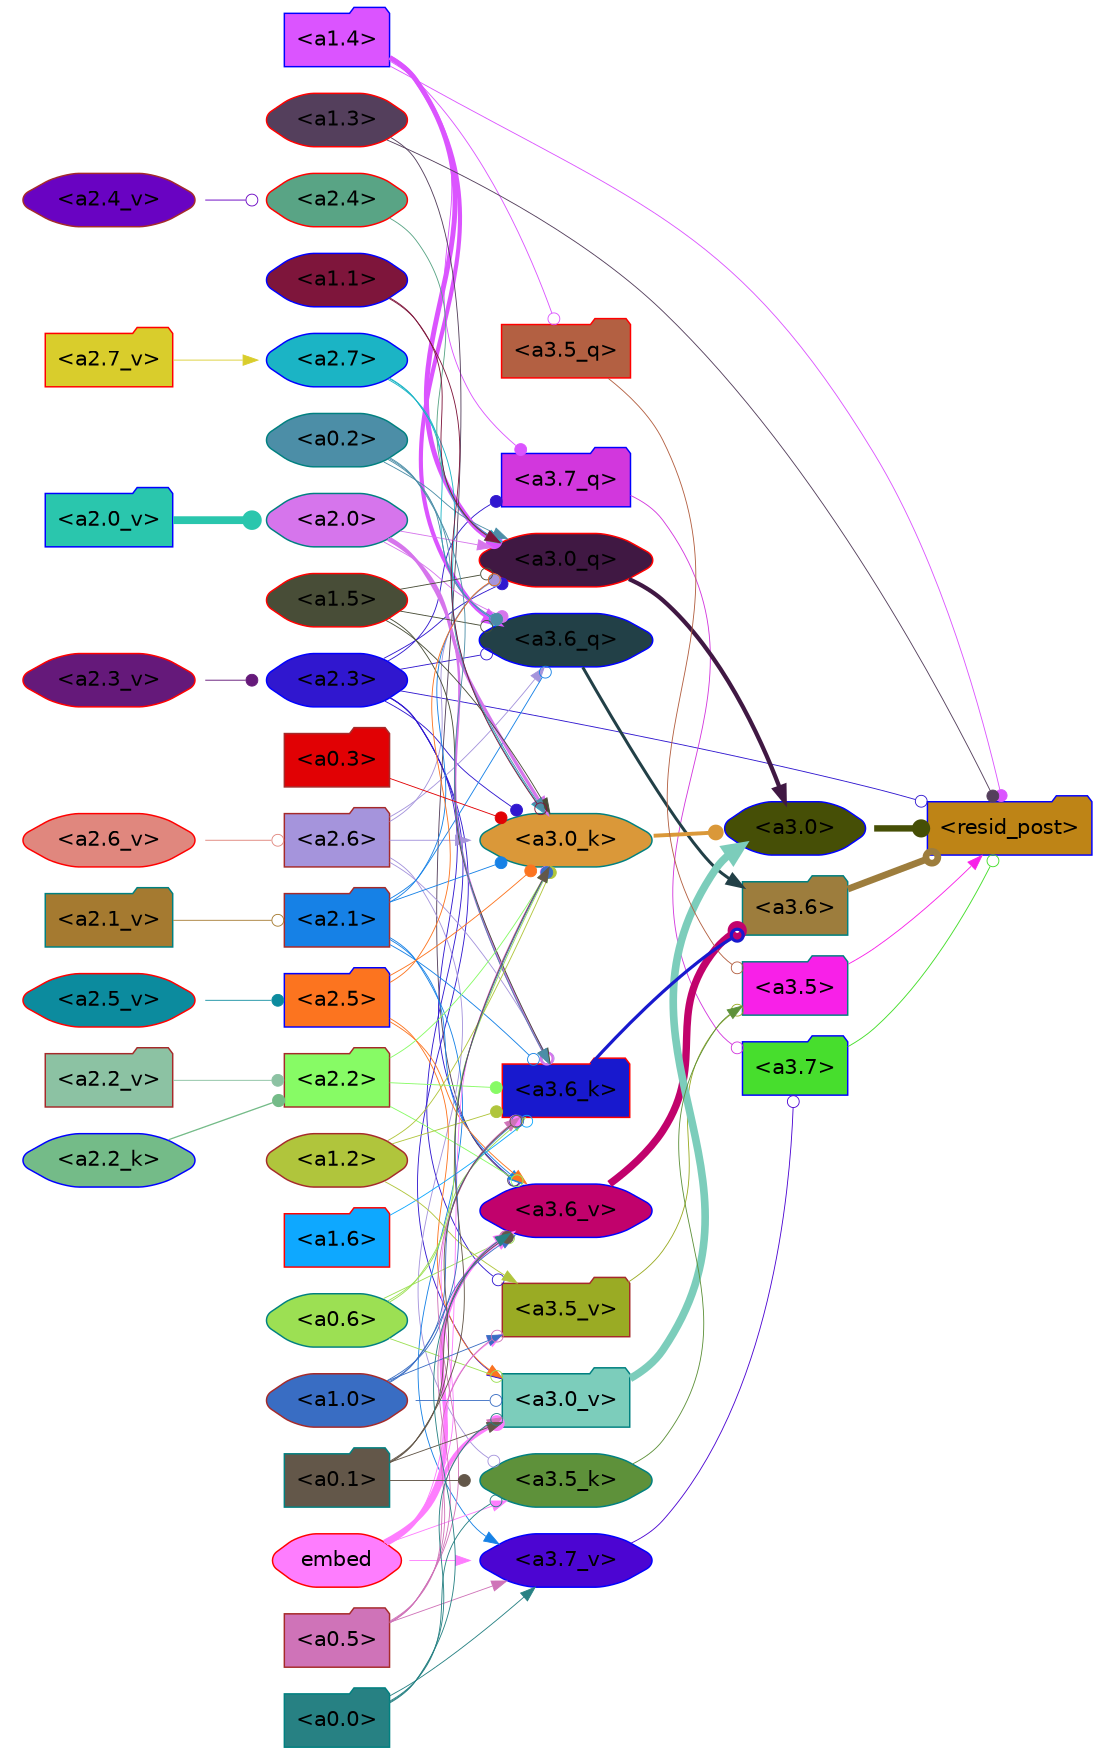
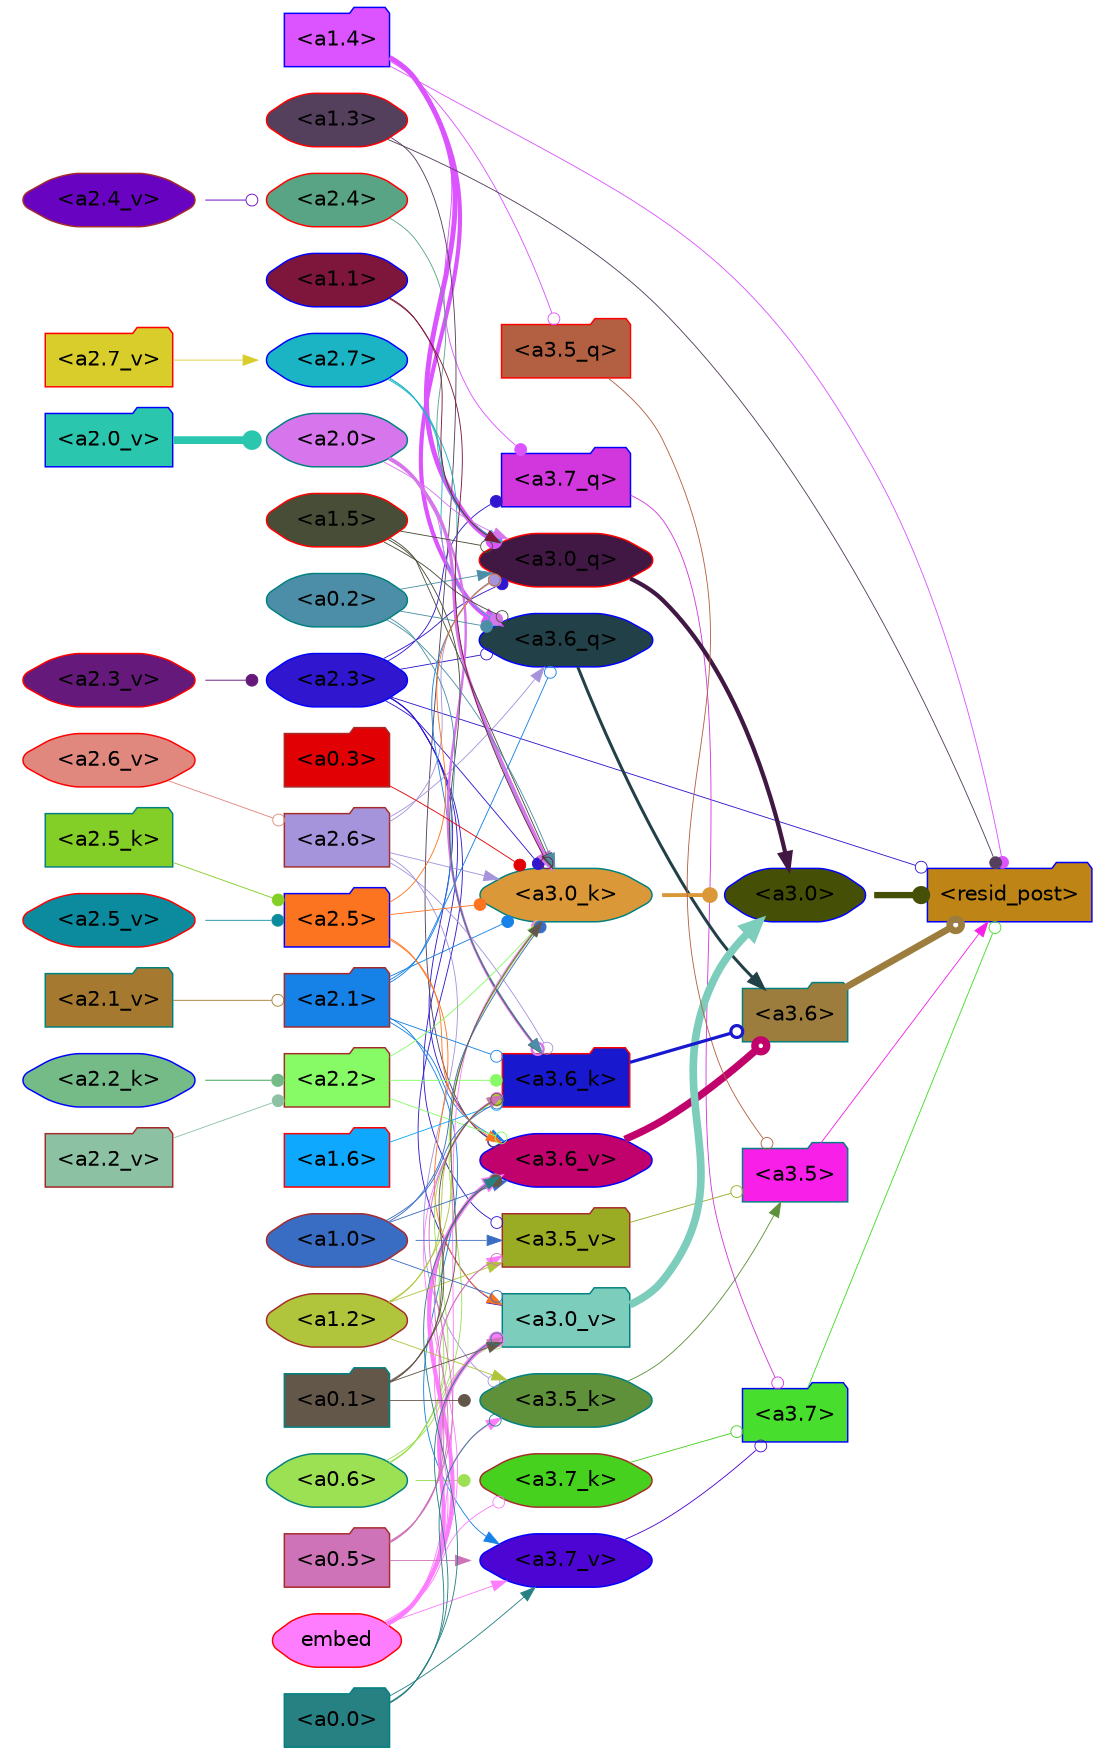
  strict digraph {
    rankdir=LR
    splines=true
    node [color=blue fontname=Helvetica shape=hexagon style="filled, rounded"]
    edge [arrowhead=normal color="#3017cf" penwidth=0.6]
    "<a3.7>" [fillcolor="#47de2d" shape=folder]
    "<resid_post>" [fillcolor="#be8416" shape=folder]
    "<a3.6>" [color=teal fillcolor="#9d7d3d" shape=folder]
    "<a3.5>" [color=teal fillcolor="#f820e8" shape=folder]
    "<a3.0>" [fillcolor="#464f06"]
    "<a2.3>" [fillcolor="#3017cf"]
    "<a3.7_q>" [fillcolor="#d237dd" shape=folder]
    "<a3.6_q>" [fillcolor="#224047"]
    "<a3.0_q>" [color=red fillcolor="#401843"]
    "<a3.0_k>" [color=teal fillcolor="#da9839"]
    "<a3.6_v>" [fillcolor="#c1026c"]
    "<a3.5_v>" [color=brown fillcolor="#9aab24" shape=folder]
    "<a3.0_v>" [color=teal fillcolor="#7ccdbb" shape=folder]
    "<a1.4>" [fillcolor="#db54ff" shape=folder]
    "<a3.5_q>" [color=red fillcolor="#b36042" shape=folder]
    "<a1.3>" [color=red fillcolor="#543f5c"]
+   "<a3.7_k>" [color=brown fillcolor="#46d11f"]
    "<a3.6_k>" [color=red fillcolor="#1819ce" shape=folder]
    "<a3.5_k>" [color=teal fillcolor="#5e913a"]
    "<a3.7_v>" [fillcolor="#4c05d2"]
    "<a2.7>" [fillcolor="#1bb4c5"]
    "<a2.6>" [color=brown fillcolor="#a594dc" shape=folder]
    "<a2.1>" [color=brown fillcolor="#1681e6" shape=folder]
    "<a2.0>" [color=teal fillcolor="#d675ec"]
    "<a1.5>" [color=red fillcolor="#484d37"]
    "<a0.2>" [color=teal fillcolor="#4c8ea7"]
    "<a2.5>" [fillcolor="#fc741f" shape=folder]
    "<a2.4>" [color=red fillcolor="#59a485"]
    "<a1.1>" [fillcolor="#7e153b"]
    "<a0.6>" [color=teal fillcolor="#9ce053"]
    embed [color=red fillcolor="#fe7dfe"]
    "<a2.2>" [color=brown fillcolor="#87fb65" shape=folder]
    "<a1.6>" [color=red fillcolor="#0ea8ff" shape=folder]
    "<a1.2>" [color=brown fillcolor="#b0c53c"]
    "<a1.0>" [color=brown fillcolor="#396dc3"]
    "<a0.5>" [color=brown fillcolor="#cf73b8" shape=folder]
    "<a0.1>" [color=teal fillcolor="#635749" shape=folder]
    "<a0.0>" [color=teal fillcolor="#278183" shape=folder]
    "<a0.3>" [color=brown fillcolor="#e10104" shape=folder]
+   "<a2.5_k>" [color=teal fillcolor="#84ce28" shape=folder]
    "<a2.2_k>" [fillcolor="#74bb88"]
    "<a2.7_v>" [color=red fillcolor="#d9cd2c" shape=folder]
    "<a2.6_v>" [color=red fillcolor="#e0877e"]
    "<a2.5_v>" [color=red fillcolor="#0c8b9e"]
    "<a2.4_v>" [color=brown fillcolor="#6903c2"]
    "<a2.3_v>" [color=red fillcolor="#65197a"]
    "<a2.2_v>" [color=brown fillcolor="#8cc2a3" shape=folder]
    "<a2.1_v>" [color=teal fillcolor="#a57a30" shape=folder]
    "<a2.0_v>" [fillcolor="#2ac6ad" shape=folder]
    "<a3.7>" -> "<resid_post>" [arrowhead=odot color="#47de2d" penwidth=0.6239100098609924]
    "<a3.6>" -> "<resid_post>" [arrowhead=odot color="#9d7d3d" penwidth=4.569062113761902]
    "<a3.5>" -> "<resid_post>" [color="#f820e8"]
    "<a3.0>" -> "<resid_post>" [arrowhead=dot color="#464f06" penwidth=4.283544182777405]
    "<a2.3>" -> "<resid_post>" [arrowhead=odot]
    "<a2.3>" -> "<a3.7_q>" [arrowhead=dot]
    "<a2.3>" -> "<a3.6_q>" [arrowhead=odot]
    "<a2.3>" -> "<a3.0_q>" [arrowhead=dot]
    "<a2.3>" -> "<a3.0_k>" [arrowhead=dot]
    "<a2.3>" -> "<a3.6_v>" [arrowhead=odot]
    "<a2.3>" -> "<a3.5_v>" [arrowhead=odot]
    "<a2.3>" -> "<a3.0_v>"
    "<a3.7_q>" -> "<a3.7>" [arrowhead=odot color="#d237dd"]
    "<a3.6_q>" -> "<a3.6>" [color="#224047" penwidth=2.0347584784030914]
    "<a3.0_q>" -> "<a3.0>" [color="#401843" penwidth=2.8635367155075073]
    "<a3.0_k>" -> "<a3.0>" [arrowhead=dot color="#da9839" penwidth=2.632905662059784]
    "<a3.6_v>" -> "<a3.6>" [arrowhead=odot color="#c1026c" penwidth=4.981305837631226]
    "<a3.5_v>" -> "<a3.5>" [arrowhead=odot color="#9aab24"]
    "<a3.0_v>" -> "<a3.0>" [color="#7ccdbb" penwidth=5.168330669403076]
    "<a1.4>" -> "<resid_post>" [arrowhead=dot color="#db54ff"]
    "<a1.4>" -> "<a3.7_q>" [arrowhead=dot color="#db54ff"]
    "<a1.4>" -> "<a3.6_q>" [color="#db54ff" penwidth=2.7934007048606873]
    "<a1.4>" -> "<a3.0_q>" [arrowhead=dot color="#db54ff" penwidth=3.340754985809326]
    "<a1.4>" -> "<a3.5_q>" [arrowhead=odot color="#db54ff"]
    "<a3.5_q>" -> "<a3.5>" [arrowhead=odot color="#b36042"]
    "<a1.3>" -> "<resid_post>" [arrowhead=dot color="#543f5c"]
    "<a1.3>" -> "<a3.6_v>" [arrowhead=odot color="#543f5c"]
+   "<a3.7_k>" -> "<a3.7>" [arrowhead=odot color="#46d11f"]
    "<a3.6_k>" -> "<a3.6>" [arrowhead=odot color="#1819ce" penwidth=2.1760786175727844]
    "<a3.5_k>" -> "<a3.5>" [color="#5e913a"]
    "<a3.7_v>" -> "<a3.7>" [arrowhead=odot color="#4c05d2"]
    "<a2.7>" -> "<a3.6_q>" [arrowhead=odot color="#1bb4c5"]
    "<a2.7>" -> "<a3.0_q>" [color="#1bb4c5"]
    "<a2.7>" -> "<a3.0_k>" [color="#1bb4c5"]
    "<a2.6>" -> "<a3.6_q>" [color="#a594dc"]
    "<a2.6>" -> "<a3.0_q>" [arrowhead=dot color="#a594dc"]
    "<a2.6>" -> "<a3.0_k>" [color="#a594dc"]
    "<a2.6>" -> "<a3.6_k>" [arrowhead=odot color="#a594dc"]
    "<a2.6>" -> "<a3.5_k>" [arrowhead=odot color="#a594dc"]
    "<a2.1>" -> "<a3.6_q>" [arrowhead=odot color="#1681e6"]
    "<a2.1>" -> "<a3.0_q>" [arrowhead=odot color="#1681e6"]
    "<a2.1>" -> "<a3.0_k>" [arrowhead=dot color="#1681e6"]
    "<a2.1>" -> "<a3.6_v>" [color="#1681e6"]
    "<a2.1>" -> "<a3.6_k>" [arrowhead=odot color="#1681e6"]
    "<a2.1>" -> "<a3.7_v>" [color="#1681e6"]
    "<a2.0>" -> "<a3.6_q>" [arrowhead=dot color="#d675ec"]
    "<a2.0>" -> "<a3.0_q>" [color="#d675ec"]
    "<a2.0>" -> "<a3.0_k>" [color="#d675ec" penwidth=2.161143198609352]
    "<a2.0>" -> "<a3.6_k>" [arrowhead=odot color="#d675ec" penwidth=1.6382827460765839]
    "<a1.5>" -> "<a3.6_q>" [arrowhead=odot color="#484d37"]
    "<a1.5>" -> "<a3.0_q>" [arrowhead=odot color="#484d37"]
    "<a1.5>" -> "<a3.0_k>" [color="#484d37"]
    "<a1.5>" -> "<a3.6_k>" [color="#484d37"]
    "<a0.2>" -> "<a3.6_q>" [arrowhead=dot color="#4c8ea7"]
    "<a0.2>" -> "<a3.0_q>" [color="#4c8ea7"]
    "<a0.2>" -> "<a3.0_k>" [color="#4c8ea7"]
    "<a0.2>" -> "<a3.6_k>" [color="#4c8ea7"]
    "<a2.5>" -> "<a3.0_q>" [arrowhead=odot color="#fc741f"]
    "<a2.5>" -> "<a3.0_k>" [arrowhead=dot color="#fc741f"]
    "<a2.5>" -> "<a3.6_v>" [color="#fc741f"]
    "<a2.5>" -> "<a3.0_v>" [color="#fc741f"]
    "<a2.4>" -> "<a3.0_q>" [color="#59a485"]
    "<a1.1>" -> "<a3.0_q>" [color="#7e153b"]
    "<a1.1>" -> "<a3.0_k>" [arrowhead=odot color="#7e153b"]
    "<a0.6>" -> "<a3.0_k>" [arrowhead=dot color="#9ce053"]
    "<a0.6>" -> "<a3.6_v>" [arrowhead=odot color="#9ce053"]
    "<a0.6>" -> "<a3.0_v>" [arrowhead=odot color="#9ce053"]
+   "<a0.6>" -> "<a3.7_k>" [arrowhead=dot color="#9ce053"]
    "<a0.6>" -> "<a3.6_k>" [color="#9ce053"]
    embed -> "<a3.0_k>" [arrowhead=dot color="#fe7dfe"]
    embed -> "<a3.6_v>" [color="#fe7dfe" penwidth=2.7825746536254883]
    embed -> "<a3.5_v>" [color="#fe7dfe"]
    embed -> "<a3.0_v>" [arrowhead=dot color="#fe7dfe" penwidth=2.6950180530548096]
+   embed -> "<a3.7_k>" [arrowhead=odot color="#fe7dfe"]
    embed -> "<a3.6_k>" [arrowhead=dot color="#fe7dfe"]
    embed -> "<a3.5_k>" [color="#fe7dfe"]
    embed -> "<a3.7_v>" [color="#fe7dfe"]
    "<a2.2>" -> "<a3.0_k>" [color="#87fb65"]
    "<a2.2>" -> "<a3.6_v>" [arrowhead=odot color="#87fb65"]
    "<a2.2>" -> "<a3.6_k>" [arrowhead=dot color="#87fb65"]
    "<a1.6>" -> "<a3.6_k>" [arrowhead=odot color="#0ea8ff"]
    "<a1.2>" -> "<a3.0_k>" [arrowhead=dot color="#b0c53c"]
    "<a1.2>" -> "<a3.5_v>" [color="#b0c53c"]
    "<a1.2>" -> "<a3.6_k>" [arrowhead=dot color="#b0c53c"]
+   "<a1.2>" -> "<a3.5_k>" [color="#b0c53c"]
    "<a1.0>" -> "<a3.0_k>" [arrowhead=dot color="#396dc3"]
    "<a1.0>" -> "<a3.6_v>" [color="#396dc3"]
    "<a1.0>" -> "<a3.5_v>" [color="#396dc3"]
    "<a1.0>" -> "<a3.0_v>" [arrowhead=odot color="#396dc3"]
    "<a1.0>" -> "<a3.6_k>" [arrowhead=odot color="#396dc3"]
    "<a0.5>" -> "<a3.6_v>" [arrowhead=dot color="#cf73b8"]
    "<a0.5>" -> "<a3.5_v>" [arrowhead=odot color="#cf73b8"]
    "<a0.5>" -> "<a3.0_v>" [color="#cf73b8"]
    "<a0.5>" -> "<a3.6_k>" [color="#cf73b8"]
    "<a0.5>" -> "<a3.7_v>" [color="#cf73b8"]
    "<a0.1>" -> "<a3.0_k>" [color="#635749"]
    "<a0.1>" -> "<a3.6_v>" [arrowhead=dot color="#635749"]
    "<a0.1>" -> "<a3.0_v>" [color="#635749"]
    "<a0.1>" -> "<a3.6_k>" [arrowhead=odot color="#635749"]
    "<a0.1>" -> "<a3.5_k>" [arrowhead=dot color="#635749"]
    "<a0.0>" -> "<a3.6_v>" [color="#278183"]
    "<a0.0>" -> "<a3.0_v>" [arrowhead=odot color="#278183"]
    "<a0.0>" -> "<a3.5_k>" [arrowhead=odot color="#278183"]
    "<a0.0>" -> "<a3.7_v>" [color="#278183"]
    "<a0.3>" -> "<a3.0_k>" [arrowhead=dot color="#e10104"]
+   "<a2.5_k>" -> "<a2.5>" [arrowhead=dot color="#84ce28"]
    "<a2.2_k>" -> "<a2.2>" [arrowhead=dot color="#74bb88" penwidth=0.8854708671569824]
    "<a2.7_v>" -> "<a2.7>" [color="#d9cd2c"]
    "<a2.6_v>" -> "<a2.6>" [arrowhead=odot color="#e0877e"]
    "<a2.5_v>" -> "<a2.5>" [arrowhead=dot color="#0c8b9e"]
    "<a2.4_v>" -> "<a2.4>" [arrowhead=odot color="#6903c2"]
    "<a2.3_v>" -> "<a2.3>" [arrowhead=dot color="#65197a"]
    "<a2.2_v>" -> "<a2.2>" [arrowhead=dot color="#8cc2a3"]
    "<a2.1_v>" -> "<a2.1>" [arrowhead=odot color="#a57a30"]
    "<a2.0_v>" -> "<a2.0>" [arrowhead=dot color="#2ac6ad" penwidth=5.231471925973892]
  }
